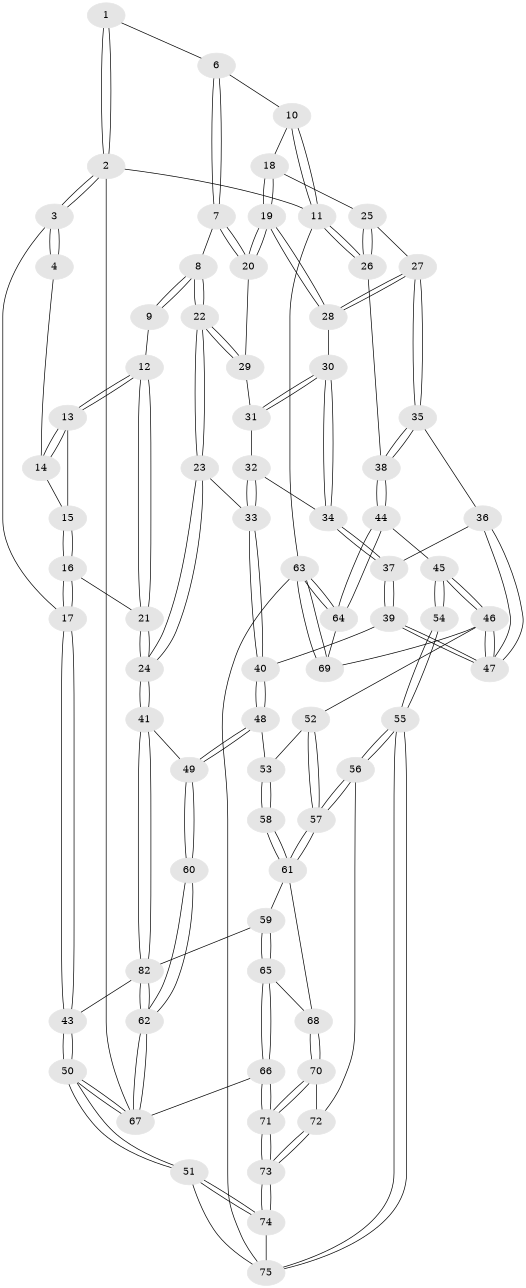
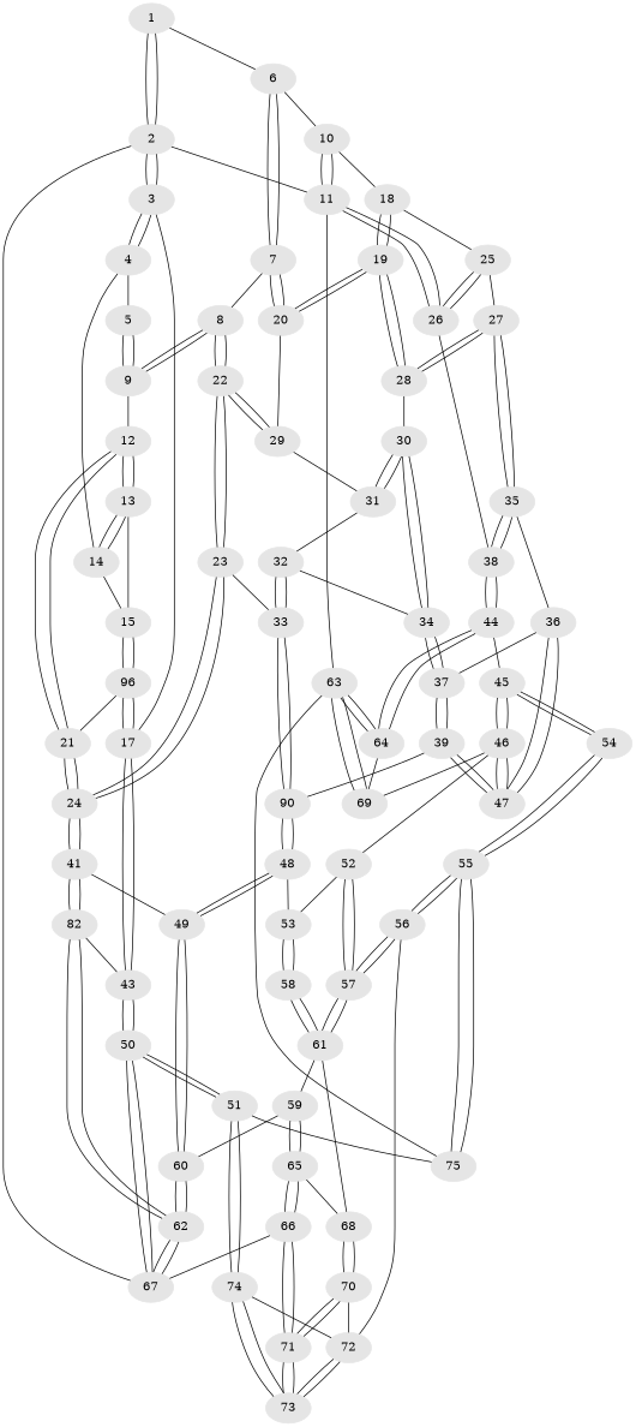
  graph {
    fontname="DejaVu Serif"
    node [color=gray90 fontname="DejaVu Serif" style=filled]
    edge [fontname="DejaVu Serif"]
    1
    2
    6
    3
    11
    67
    7
    10
    4
    17
    26
    63
    51
    74
    75
+   5
    14
    43
    9
    15
    12
    8
    20
    18
    22
    29
    23
    13
    21
    19
    25
    38
    64
    69
    24
-   16
+   16 [label=96]
    50
    28
    27
    30
    31
    41
    33
-   40
+   40 [label=90]
    n45 [label=82]
    49
    35
    44
    36
    34
    32
    37
    48
    39
    47
    45
    53
    62
    60
    46
    54
    52
    55
    57
    58
    61
    56
    72
    73
    59
    68
    65
    66
    70
    71
    1 -- 2
    1 -- 2
    1 -- 6
    2 -- 3
    2 -- 3
    2 -- 11
    2 -- 67
    6 -- 7
    6 -- 7
    6 -- 10
    3 -- 4
    3 -- 4
    3 -- 17
    11 -- 26
    11 -- 26
    11 -- 63
    7 -- 8
    7 -- 20
    7 -- 20
    10 -- 11
    10 -- 11
    10 -- 18
+   4 -- 5
    4 -- 14
    17 -- 43
    17 -- 43
    26 -- 38
    63 -- 75
    63 -- 64
    63 -- 64
    63 -- 69
    63 -- 69
    51 -- 74
    51 -- 74
    51 -- 75
-   74 -- 75
+   74 -- 72
+   5 -- 9
+   5 -- 9
    14 -- 15
    43 -- 50
    43 -- 50
    9 -- 12
    15 -- 16
    15 -- 16
    12 -- 13
    12 -- 13
    12 -- 21
    12 -- 21
    8 -- 9
    8 -- 9
    8 -- 22
    8 -- 22
    20 -- 29
    18 -- 19
    18 -- 19
    18 -- 25
    22 -- 29
    22 -- 29
    22 -- 23
    22 -- 23
    29 -- 31
    23 -- 24
    23 -- 24
    23 -- 33
    13 -- 14
    13 -- 14
    13 -- 15
    21 -- 24
    21 -- 24
    19 -- 20
    19 -- 20
    19 -- 28
    19 -- 28
    25 -- 26
    25 -- 26
    25 -- 27
    38 -- 44
    38 -- 44
    64 -- 69
    24 -- 41
    24 -- 41
    16 -- 17
    16 -- 17
    16 -- 21
    50 -- 67
    50 -- 67
    50 -- 51
    50 -- 51
    28 -- 30
    27 -- 28
    27 -- 28
    27 -- 35
    27 -- 35
    30 -- 31
    30 -- 31
    30 -- 34
    30 -- 34
    31 -- 32
    41 -- n45
    41 -- n45
    41 -- 49
    33 -- 40
    33 -- 40
    40 -- 48
    40 -- 48
    n45 -- 43
    n45 -- 62
    n45 -- 62
    49 -- 60
    49 -- 60
    35 -- 38
    35 -- 38
    35 -- 36
    44 -- 64
    44 -- 64
    44 -- 45
    36 -- 37
    36 -- 47
    36 -- 47
    34 -- 37
    34 -- 37
    32 -- 33
    32 -- 33
    32 -- 34
    37 -- 39
    37 -- 39
    48 -- 49
    48 -- 49
    48 -- 53
    39 -- 40
    39 -- 47
    39 -- 47
    45 -- 46
    45 -- 46
    45 -- 54
    45 -- 54
    53 -- 58
    53 -- 58
    62 -- 67
    62 -- 67
    60 -- 62
    60 -- 62
    46 -- 69
    46 -- 47
    46 -- 47
    46 -- 52
    54 -- 55
    54 -- 55
    52 -- 53
    52 -- 57
    52 -- 57
    55 -- 75
    55 -- 75
    55 -- 56
    55 -- 56
    57 -- 61
    57 -- 61
    58 -- 61
    58 -- 61
    61 -- 59
    61 -- 68
    56 -- 57
    56 -- 57
    56 -- 72
    72 -- 73
    72 -- 73
    73 -- 74
    73 -- 74
-   59 -- n45
+   59 -- 60
    59 -- 65
    59 -- 65
    68 -- 70
    68 -- 70
    65 -- 68
    65 -- 66
    65 -- 66
    66 -- 67
    66 -- 71
    66 -- 71
    70 -- 72
    70 -- 71
    70 -- 71
    71 -- 73
    71 -- 73
  }
